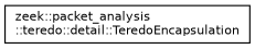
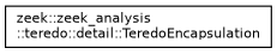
  digraph {
    rankdir=LR
-   n1 [color=black fillcolor=white fontname=Helvetica fontsize=10 height=0.2 label="zeek::packet_analysis\l::teredo::detail::TeredoEncapsulation" shape=record style=filled width=0.4]
+   n1 [color=black fillcolor=white fontname=Helvetica fontsize=10 height=0.2 label="zeek::zeek_analysis\l::teredo::detail::TeredoEncapsulation" shape=record style=filled width=0.4]
  }
